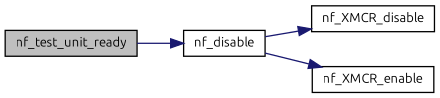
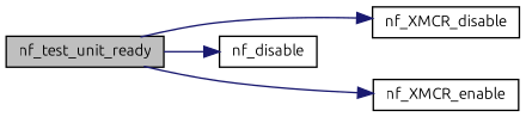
  digraph {
    fontname=Ubuntu
    rankdir=LR
    node [color=black fillcolor=white fontname=Ubuntu fontsize=10 shape=record style=filled]
    edge [color=midnightblue fontname=Ubuntu fontsize=10 labelfontname="FreeSans.ttf" labelfontsize=10 style=solid]
    n1 [fillcolor=grey75 fontcolor=black height=0.2 label=nf_test_unit_ready width=0.4]
    n2 [height=0.2 label=nf_disable width=0.4]
    n3 [height=0.2 label=nf_XMCR_disable width=0.4]
    n4 [height=0.2 label=nf_XMCR_enable width=0.4]
    n1 -> n2
-   n2 -> n3
-   n2 -> n4
+   n1 -> n3
+   n1 -> n4
  }
